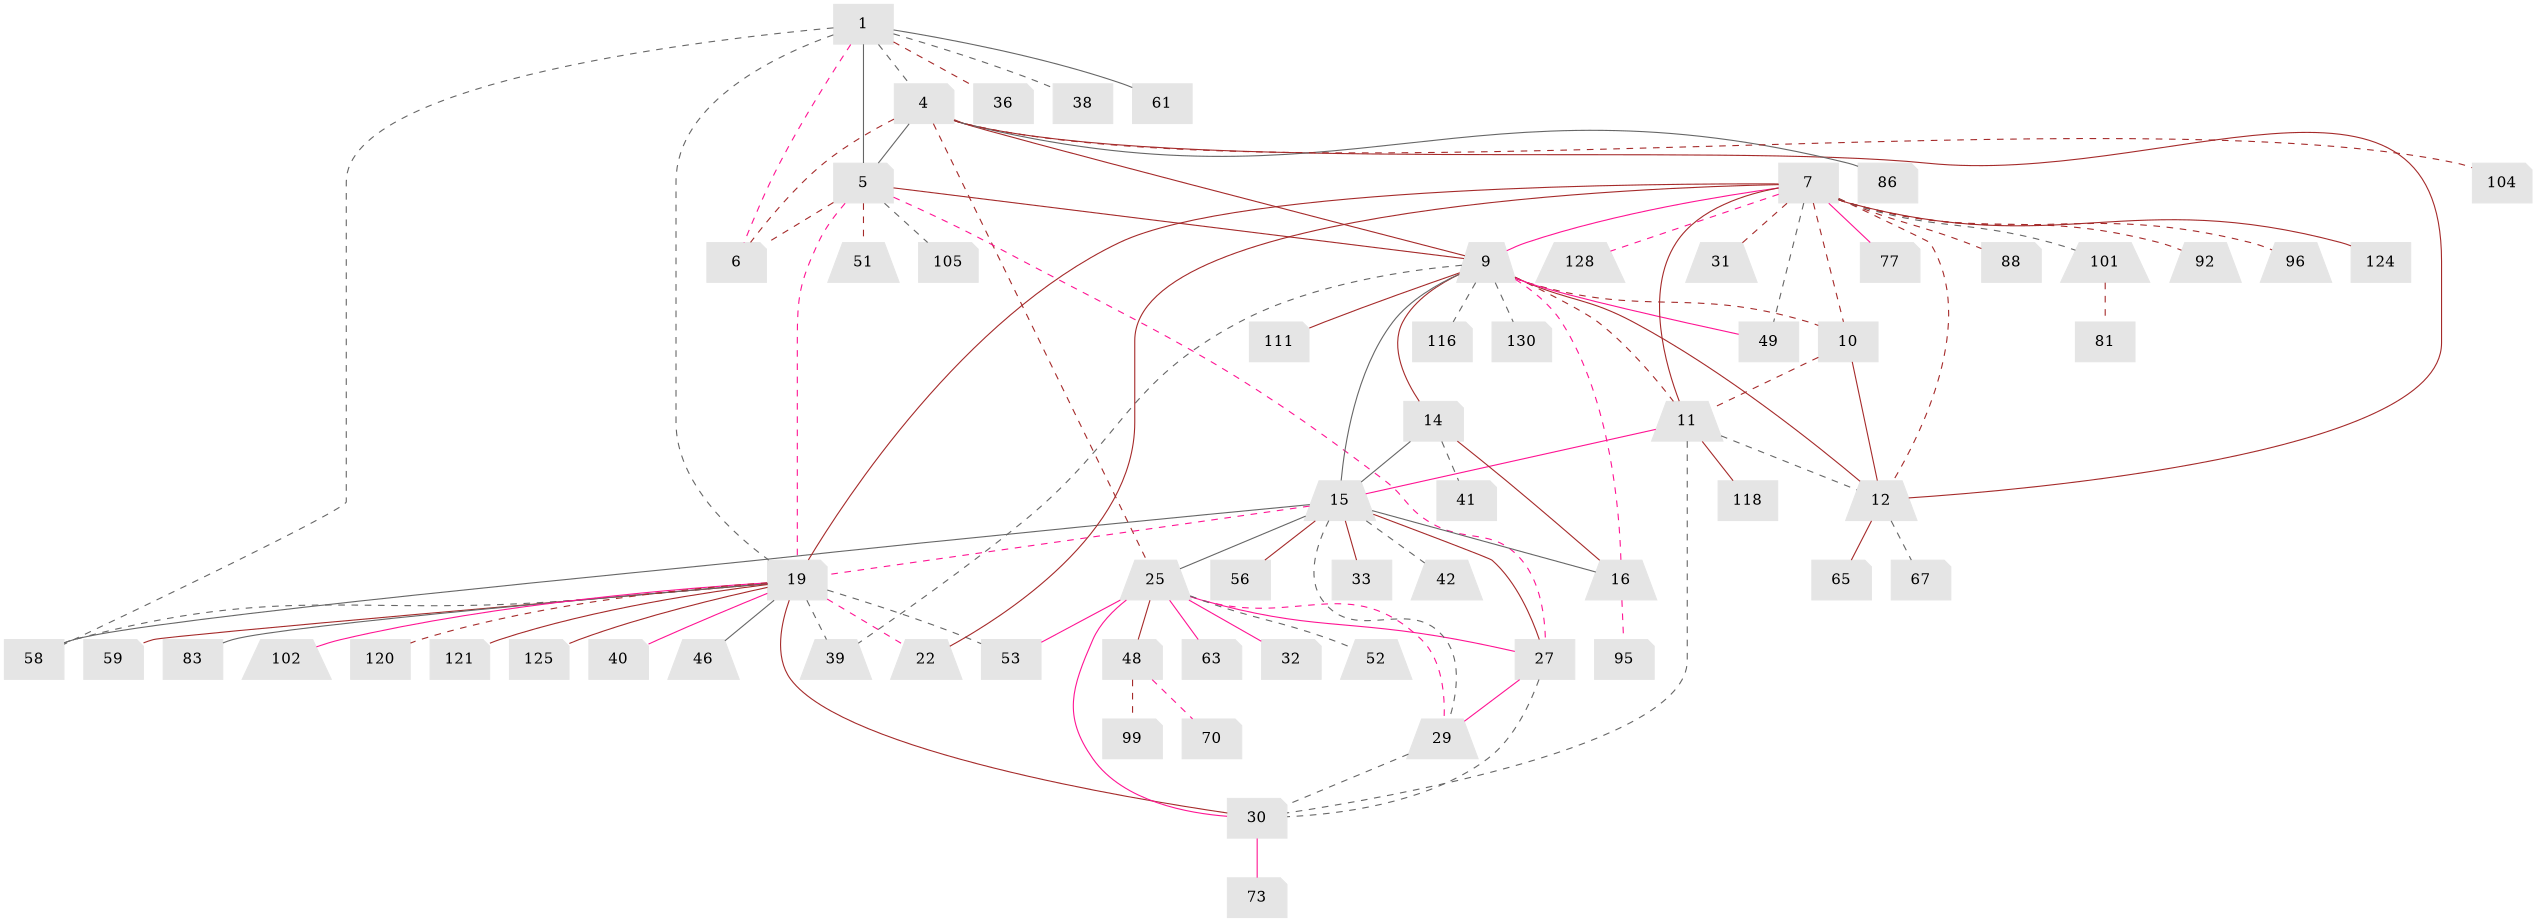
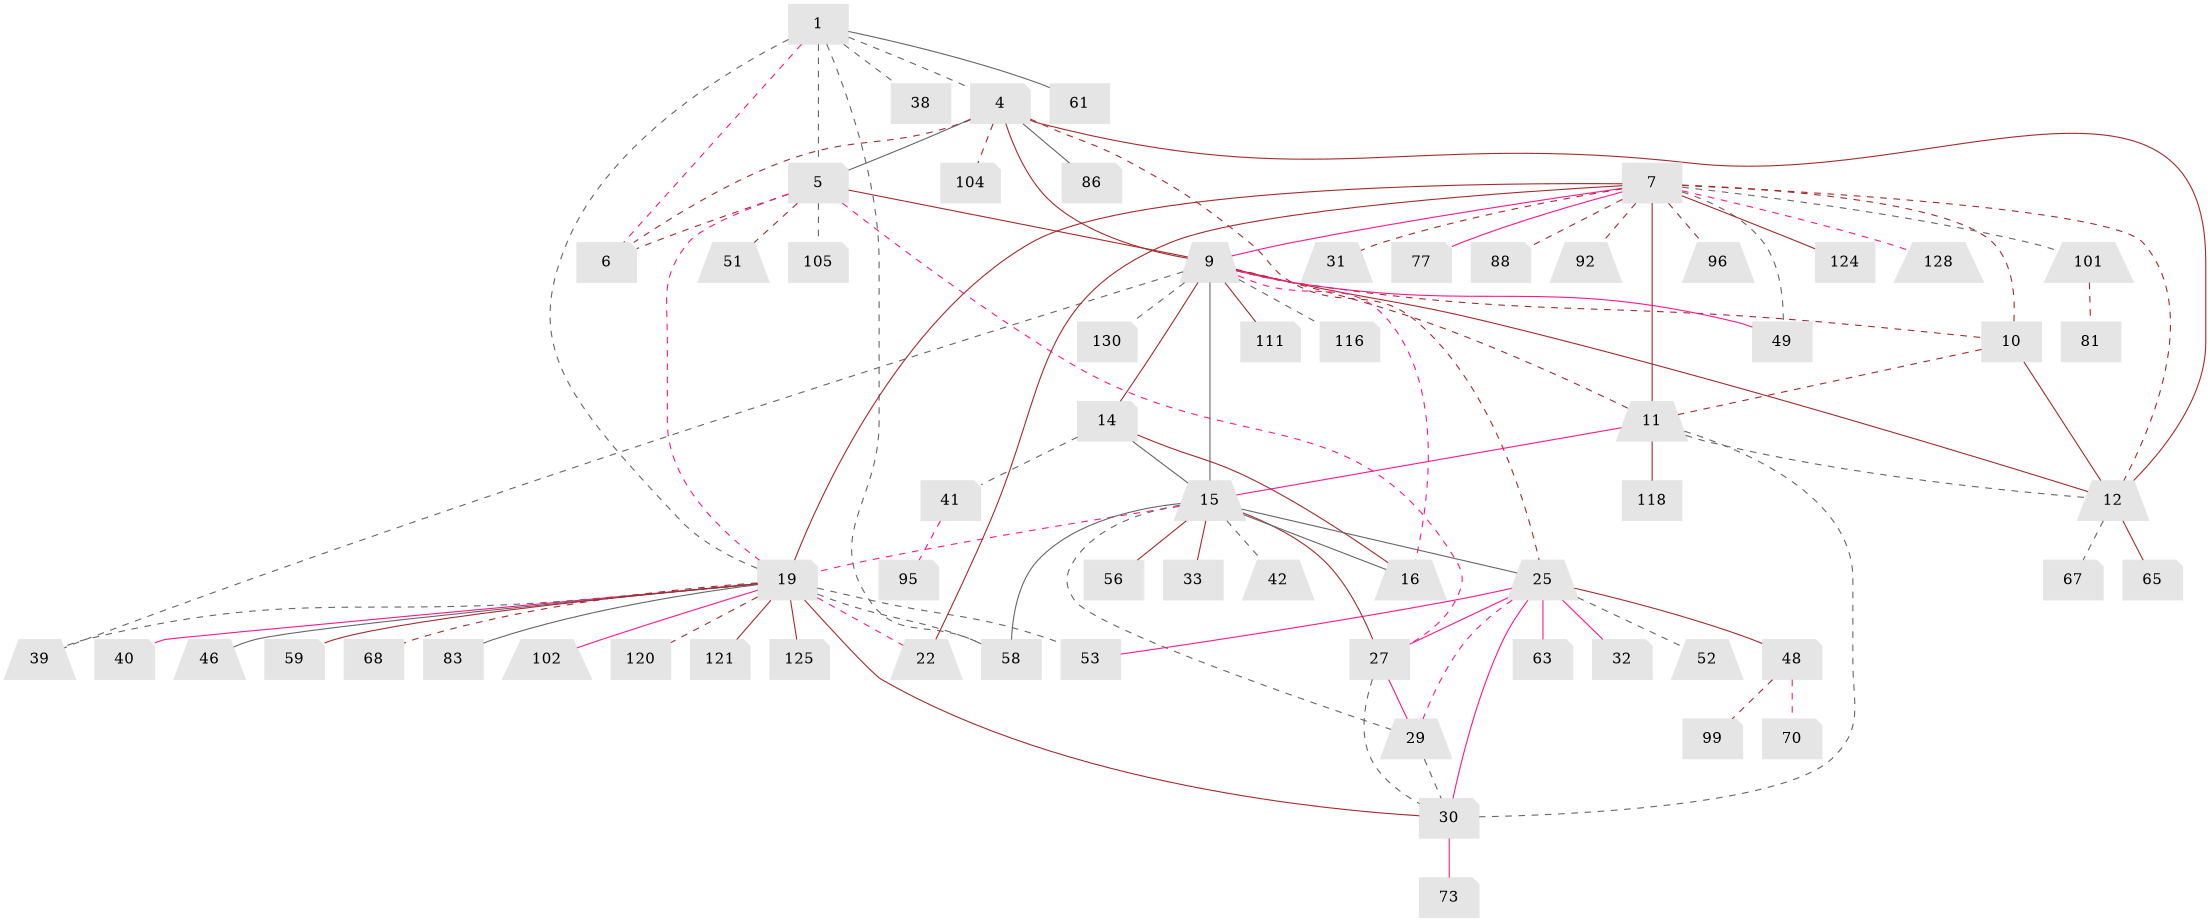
  graph {
    fontname="DejaVu Serif"
    node [color=gray90 fontname="DejaVu Serif" shape=note style=filled]
    edge [color=brown fontname="DejaVu Serif" style=dashed]
    1 [shape=box super="+3+2+79"]
    4
    5
    6 [super="+43"]
    19 [super="+69+35+20+98+108+100+54"]
-   36
    38 [shape=box]
    58 [shape=box super="+76"]
    61 [shape=box]
    9 [shape=trapezium super="+13"]
    12 [shape=trapezium]
    25 [shape=trapezium super="+97+66+28"]
    86
    104
    27 [shape=box super="+78+112+119+34"]
    51 [shape=trapezium]
    105
    22 [shape=trapezium]
    39 [shape=trapezium]
    30
    40
    46 [shape=trapezium]
    53 [shape=box super="+85"]
    59
+   68 [shape=box]
    83 [shape=box]
    102 [shape=trapezium]
    120 [shape=box]
    121
    125
    10 [shape=box super="+87"]
    11 [shape=trapezium]
    49 [shape=box super="+50"]
    14
    15 [shape=trapezium super="+17+26+93+113+44"]
    16 [shape=trapezium super="+18"]
    111
    116
    130
    65
    67
    29 [shape=trapezium super="+74"]
    32
    48
    52 [shape=trapezium]
    63
    7 [shape=box super="+8+122+94"]
    31 [shape=trapezium]
    77
    88
    92 [shape=trapezium]
    96 [shape=trapezium]
    101 [shape=trapezium]
    124 [shape=box]
    128 [shape=trapezium]
    118 [shape=box]
    81 [shape=box]
    41
    33 [shape=box]
    42 [shape=trapezium]
    56 [shape=box]
    95
    73
    70
    99
    1 -- 4 [color=gray40 weight=3]
-   1 -- 5 [color=gray40 style=solid weight=3]
+   1 -- 5 [color=gray40 weight=3]
    1 -- 6 [color=deeppink weight=3]
    1 -- 19 [color=gray40]
-   1 -- 36
    1 -- 38 [color=gray40]
    1 -- 58 [color=gray40]
    1 -- 61 [color=gray40 style=solid]
    4 -- 5 [color=gray40 style=solid]
    4 -- 6
    4 -- 9 [style=solid]
    4 -- 12 [style=solid]
    4 -- 25
    4 -- 86 [color=gray40 style=solid]
    4 -- 104
    5 -- 6
    5 -- 19 [color=deeppink]
    5 -- 9 [style=solid]
    5 -- 27 [color=deeppink]
    5 -- 51
    5 -- 105 [color=gray40]
    19 -- 58 [color=gray40]
    19 -- 22 [color=deeppink weight=5]
    19 -- 39 [color=gray40]
    19 -- 30 [style=solid]
    19 -- 40 [color=deeppink style=solid]
    19 -- 46 [color=gray40 style=solid]
    19 -- 53 [color=gray40]
    19 -- 59 [style=solid]
+   19 -- 68
    19 -- 83 [color=gray40 style=solid]
    19 -- 102 [color=deeppink style=solid]
    19 -- 120
    19 -- 121 [style=solid]
    19 -- 125 [style=solid]
    9 -- 12 [style=solid]
    9 -- 39 [color=gray40]
    9 -- 10
    9 -- 11
    9 -- 49 [color=deeppink style=solid]
    9 -- 14 [style=solid]
    9 -- 15 [color=gray40 style=solid weight=2]
    9 -- 16 [color=deeppink weight=2]
    9 -- 111 [style=solid]
    9 -- 116 [color=gray40]
    9 -- 130 [color=gray40]
    12 -- 65 [style=solid]
    12 -- 67 [color=gray40]
    25 -- 27 [color=deeppink style=solid weight=2]
    25 -- 30 [color=deeppink style=solid weight=2]
    25 -- 53 [color=deeppink style=solid]
    25 -- 29 [color=deeppink weight=2]
    25 -- 32 [color=deeppink style=solid]
    25 -- 48 [style=solid]
    25 -- 52 [color=gray40]
    25 -- 63 [color=deeppink style=solid]
    27 -- 30 [color=gray40]
    27 -- 29 [color=deeppink style=solid]
    30 -- 73 [color=deeppink style=solid]
    10 -- 12 [style=solid]
    10 -- 11
    11 -- 12 [color=gray40]
    11 -- 30 [color=gray40]
    11 -- 15 [color=deeppink style=solid]
    11 -- 118 [style=solid]
    14 -- 15 [color=gray40 style=solid weight=2]
    14 -- 16 [style=solid weight=2]
    14 -- 41 [color=gray40]
    15 -- 19 [color=deeppink weight=3]
    15 -- 58 [color=gray40 style=solid]
    15 -- 25 [color=gray40 style=solid weight=2]
    15 -- 27 [style=solid]
    15 -- 16 [color=gray40 style=solid weight=4]
    15 -- 29 [color=gray40]
    15 -- 33 [style=solid]
    15 -- 42 [color=gray40]
    15 -- 56 [style=solid]
-   16 -- 95 [color=deeppink]
+   41 -- 95 [color=deeppink]
    29 -- 30 [color=gray40]
    48 -- 70 [color=deeppink]
    48 -- 99
    7 -- 19 [style=solid]
    7 -- 9 [color=deeppink style=solid weight=2]
    7 -- 12 [weight=2]
    7 -- 22 [style=solid]
    7 -- 10 [weight=2]
    7 -- 11 [style=solid weight=2]
    7 -- 49 [color=gray40]
    7 -- 31
    7 -- 77 [color=deeppink style=solid]
    7 -- 88
    7 -- 92
    7 -- 96
    7 -- 101 [color=gray40]
    7 -- 124 [style=solid]
    7 -- 128 [color=deeppink]
    101 -- 81
  }
